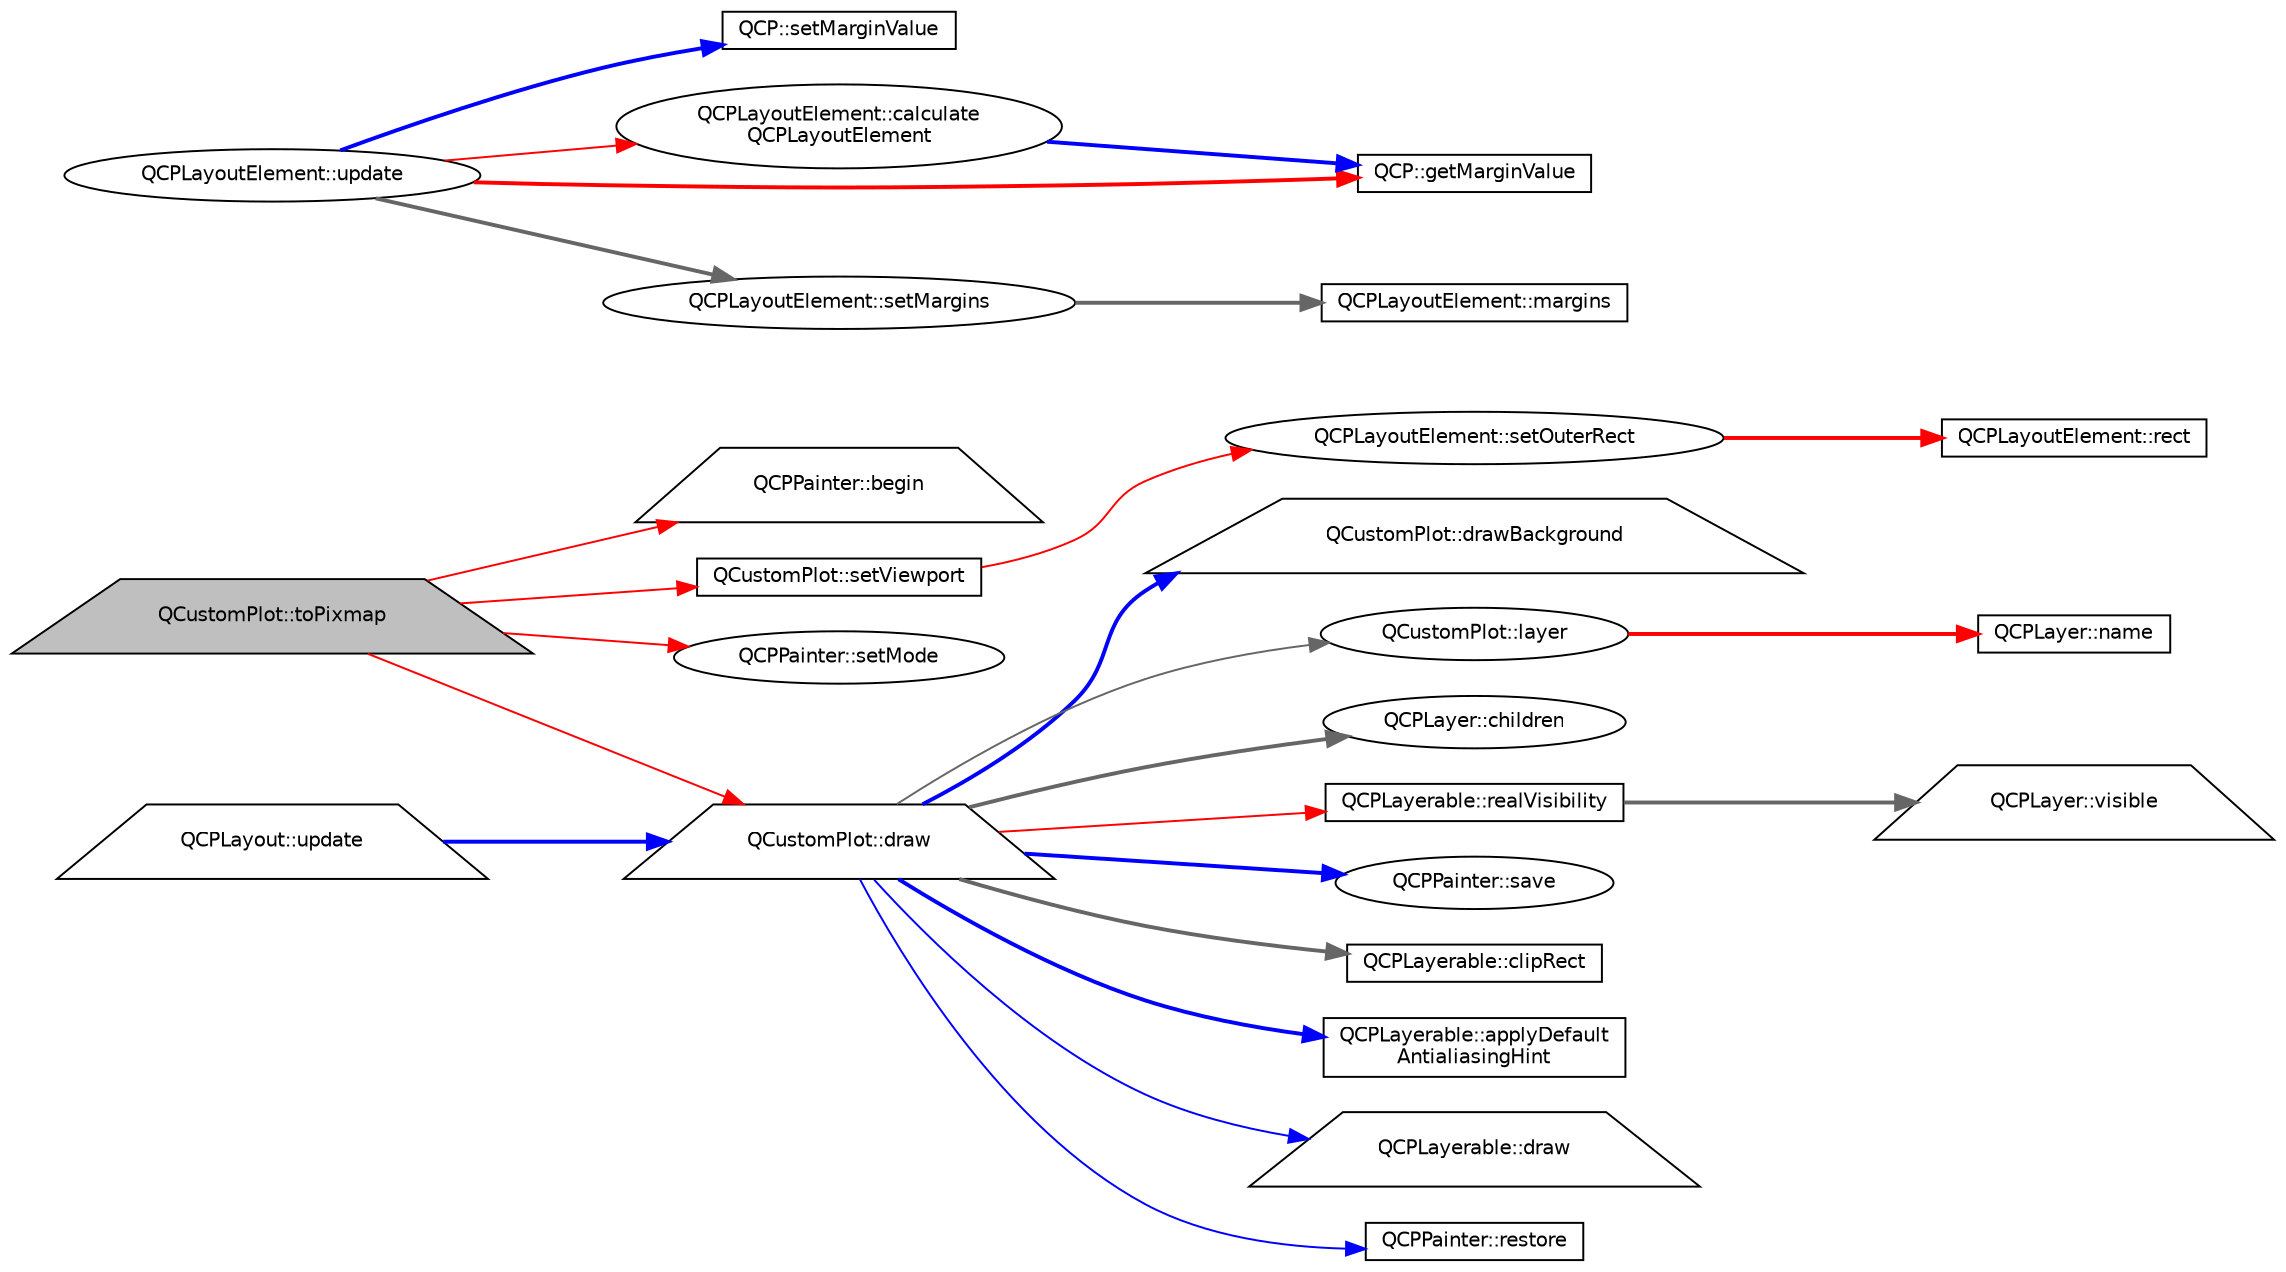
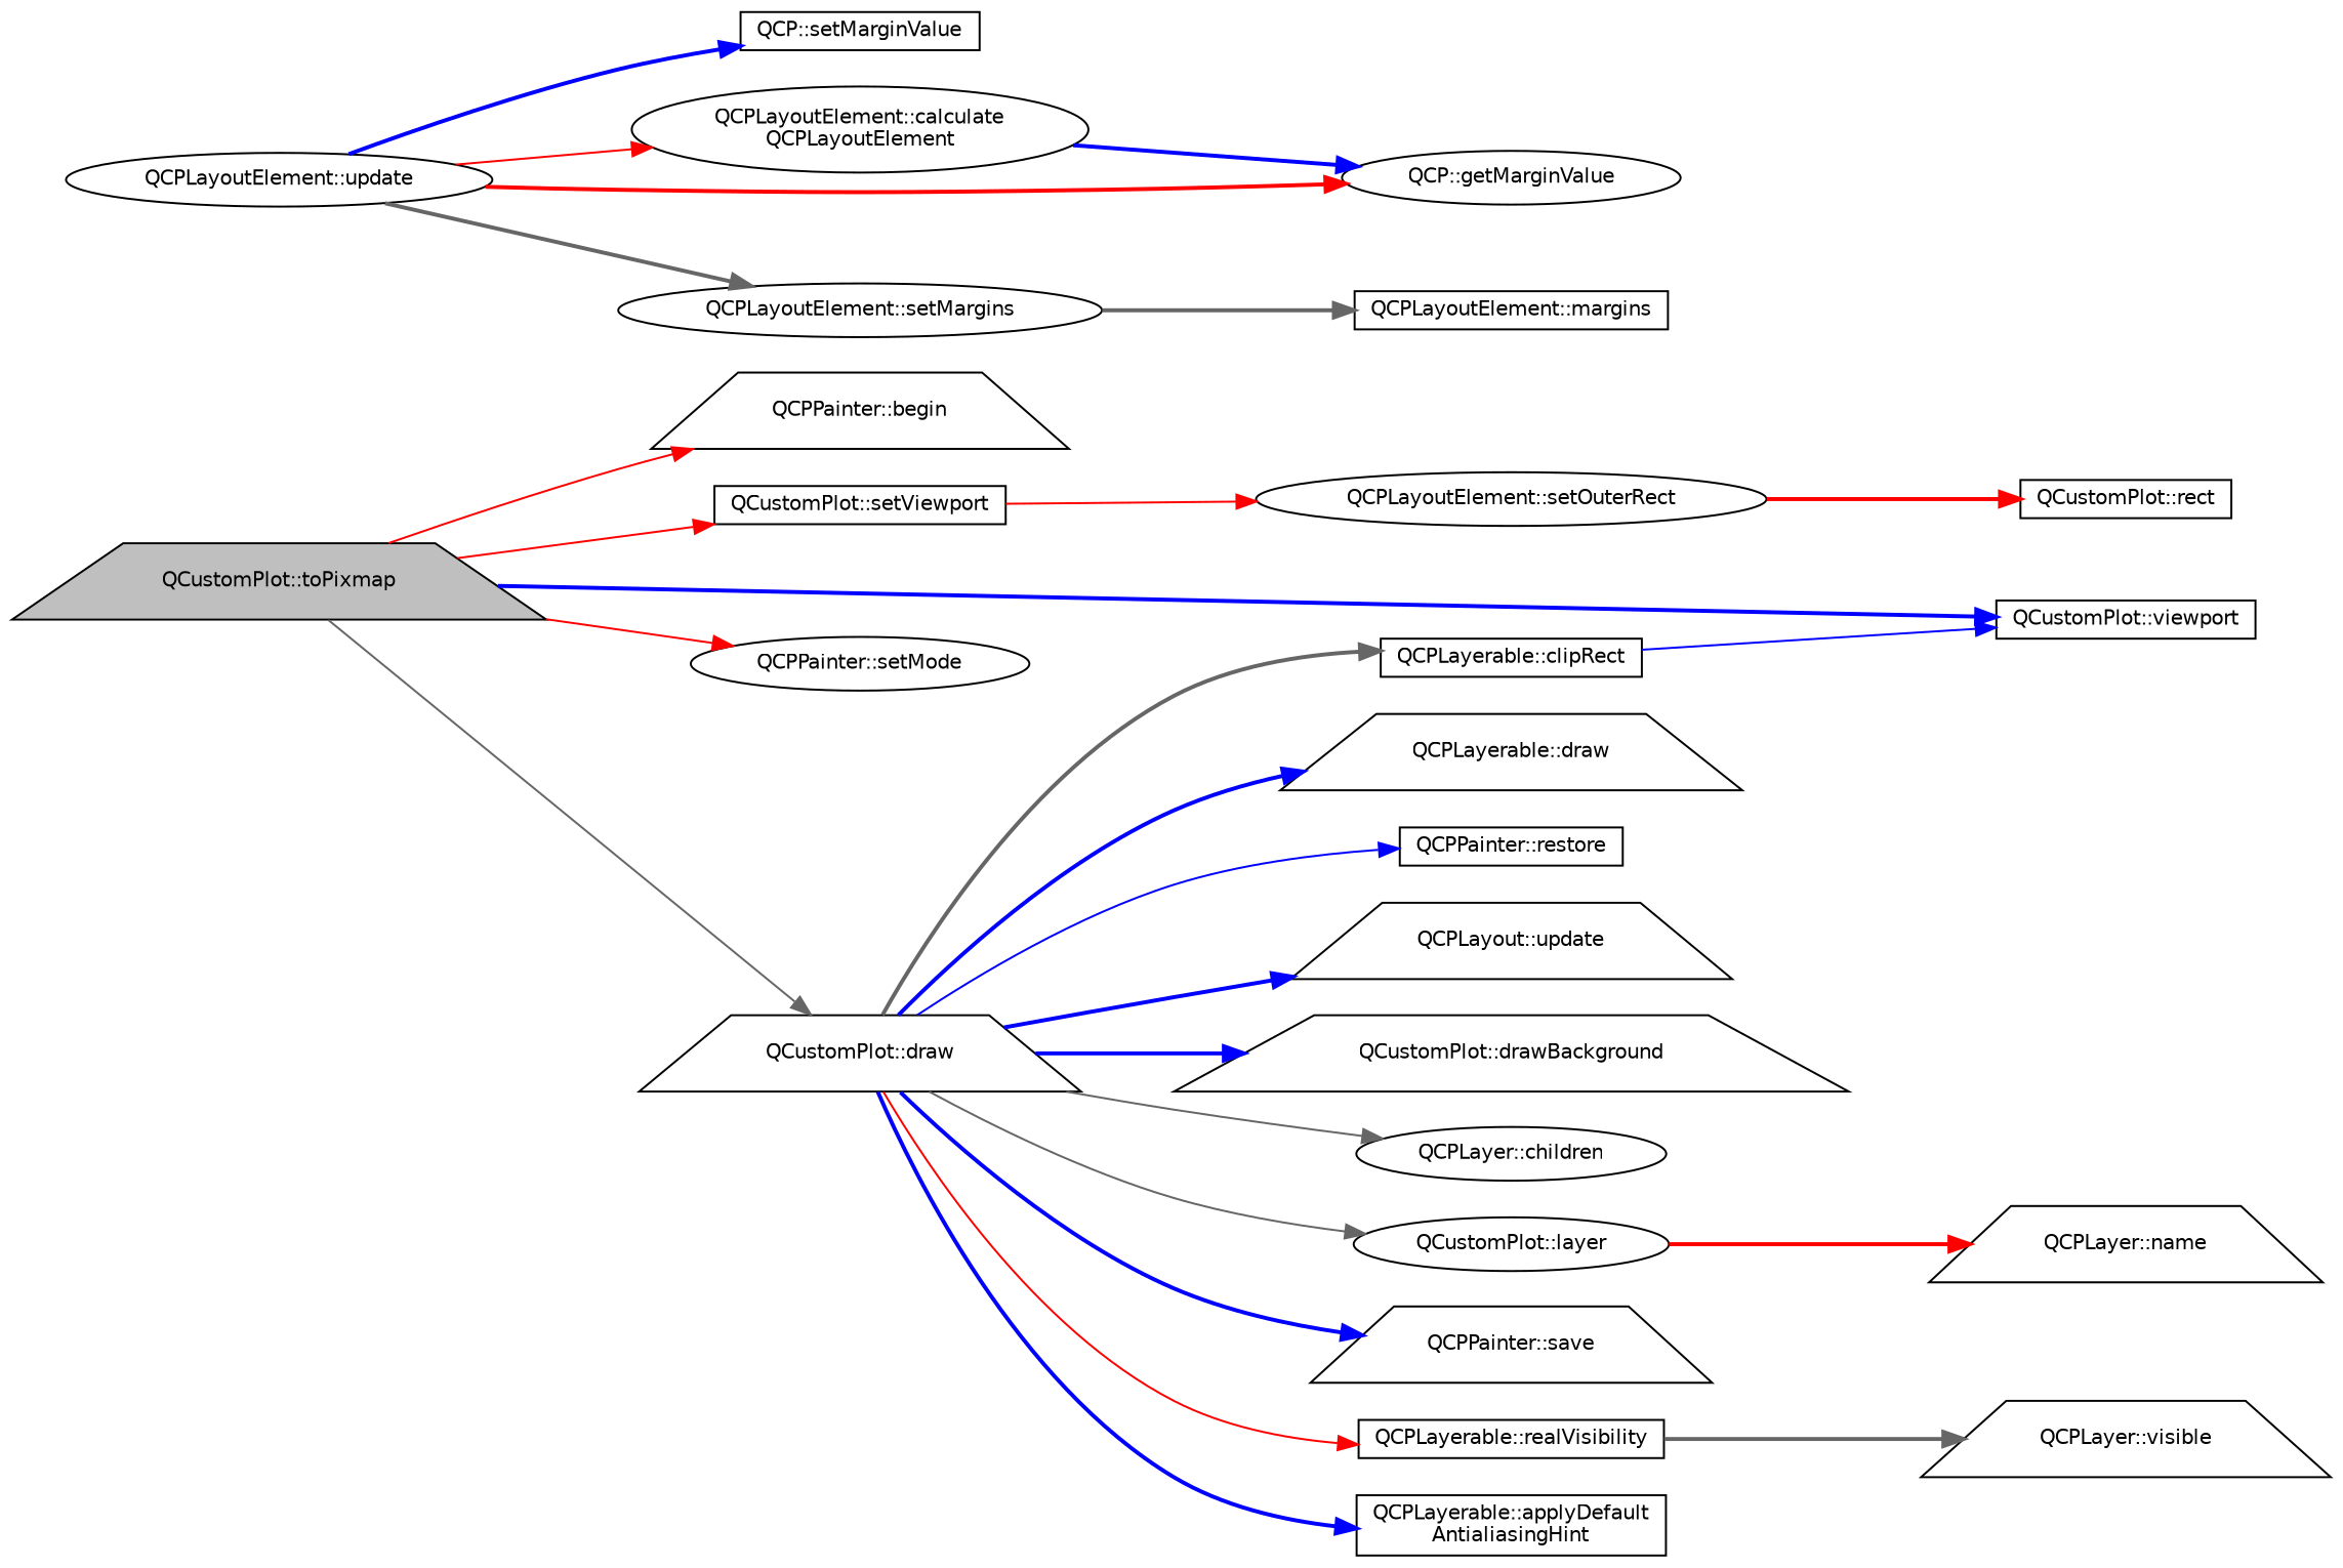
  digraph {
    rankdir=LR
    node [color=black fillcolor=white fontname=Helvetica fontsize=10 shape=trapezium style=filled]
    edge [color=blue fontname=Helvetica fontsize=10 labelfontname=Helvetica labelfontsize=10 style=bold]
    n1 [fillcolor=grey75 fontcolor=black height=0.2 label="QCustomPlot::toPixmap" width=0.4]
    n2 [height=0.2 label="QCPPainter::begin" width=0.4]
+   n3 [height=0.2 label="QCustomPlot::viewport" shape=box width=0.4]
    n4 [height=0.2 label="QCustomPlot::setViewport" shape=box width=0.4]
    n5 [height=0.2 label="QCPPainter::setMode" shape=ellipse width=0.4]
    n6 [height=0.2 label="QCustomPlot::draw" width=0.4]
    n7 [height=0.2 label="QCPLayoutElement::setOuterRect" shape=ellipse width=0.4]
    n8 [height=0.2 label="QCPLayout::update" width=0.4]
    n9 [height=0.2 label="QCustomPlot::drawBackground" width=0.4]
    n10 [height=0.2 label="QCustomPlot::layer" shape=ellipse width=0.4]
    n11 [height=0.2 label="QCPLayer::children" shape=ellipse width=0.4]
    n12 [height=0.2 label="QCPLayerable::realVisibility" shape=box width=0.4]
-   n13 [height=0.2 label="QCPPainter::save" shape=ellipse width=0.4]
+   n13 [height=0.2 label="QCPPainter::save" width=0.4]
    n14 [height=0.2 label="QCPLayerable::clipRect" shape=box width=0.4]
    n15 [height=0.2 label="QCPLayerable::applyDefault\lAntialiasingHint" shape=box width=0.4]
    n16 [height=0.2 label="QCPLayerable::draw" width=0.4]
    n17 [height=0.2 label="QCPPainter::restore" shape=box width=0.4]
-   n18 [height=0.2 label="QCPLayoutElement::rect" shape=box width=0.4]
-   n19 [height=0.2 label="QCPLayer::name" shape=box width=0.4]
+   n18 [height=0.2 label="QCustomPlot::rect" shape=box width=0.4]
+   n19 [height=0.2 label="QCPLayer::name" width=0.4]
    n20 [height=0.2 label="QCPLayer::visible" width=0.4]
    n21 [height=0.2 label="QCPLayoutElement::update" shape=ellipse width=0.4]
    n22 [height=0.2 label="QCP::setMarginValue" shape=box width=0.4]
    n23 [height=0.2 label="QCPLayoutElement::calculate\lQCPLayoutElement" shape=ellipse width=0.4]
-   n24 [height=0.2 label="QCP::getMarginValue" shape=box width=0.4]
+   n24 [height=0.2 label="QCP::getMarginValue" shape=ellipse width=0.4]
    n25 [height=0.2 label="QCPLayoutElement::setMargins" shape=ellipse width=0.4]
    n26 [height=0.2 label="QCPLayoutElement::margins" shape=box width=0.4]
    n1 -> n2 [color=red style=solid]
+   n1 -> n3
    n1 -> n4 [color=red style=solid]
    n1 -> n5 [color=red style=solid]
-   n1 -> n6 [color=red style=solid]
+   n1 -> n6 [color=gray40 style=solid]
    n4 -> n7 [color=red style=solid]
-   n8 -> n6
+   n6 -> n8
    n6 -> n9
    n6 -> n10 [color=gray40 style=solid]
-   n6 -> n11 [color=gray40]
+   n6 -> n11 [color=gray40 style=solid]
    n6 -> n12 [color=red style=solid]
    n6 -> n13
    n6 -> n14 [color=gray40]
    n6 -> n15
-   n6 -> n16 [style=solid]
+   n6 -> n16
    n6 -> n17 [style=solid]
    n7 -> n18 [color=red]
    n10 -> n19 [color=red]
    n12 -> n20 [color=gray40]
+   n14 -> n3 [style=solid]
    n21 -> n22
    n21 -> n23 [color=red style=solid]
    n21 -> n24 [color=red]
    n21 -> n25 [color=gray40]
    n23 -> n24
    n25 -> n26 [color=gray40]
  }
